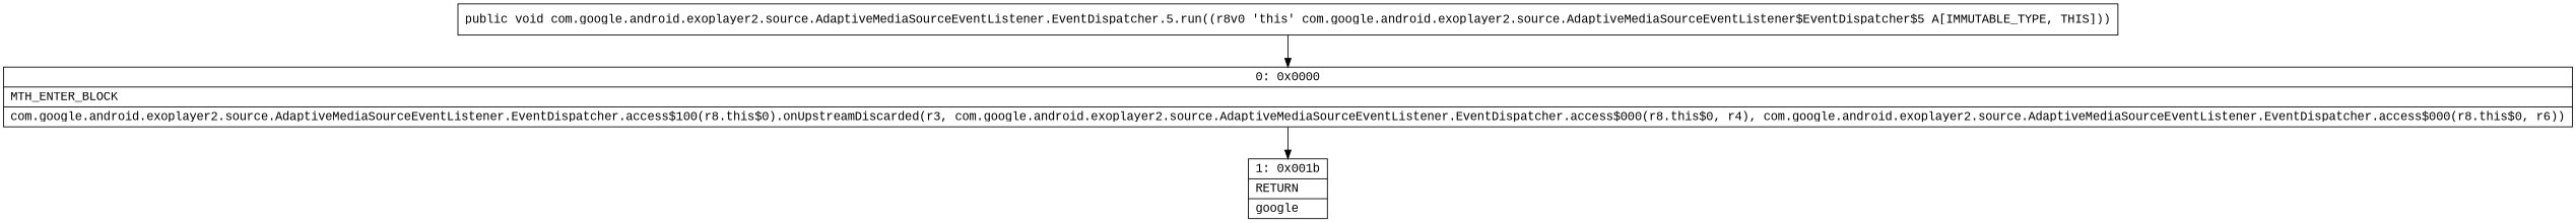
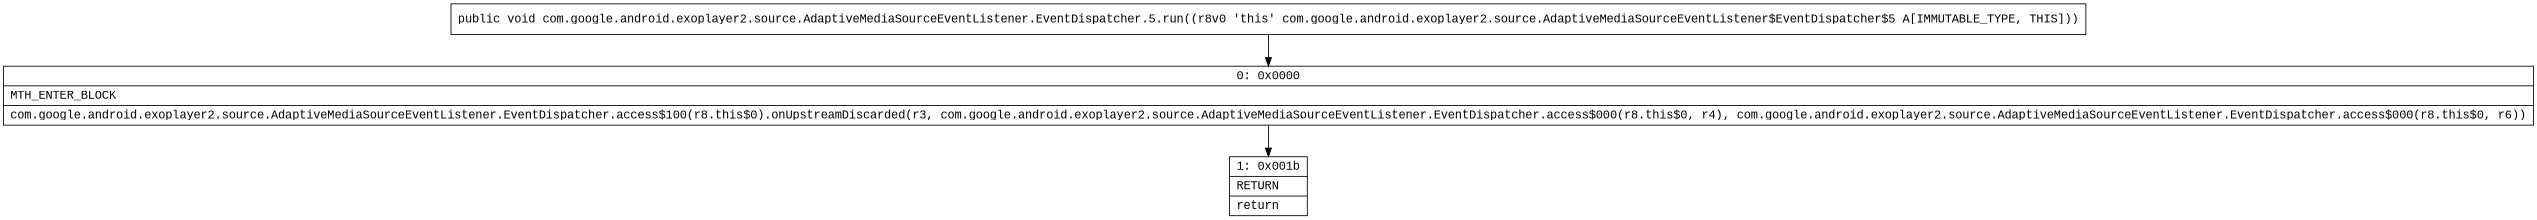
  digraph {
    fontname="Liberation Mono"
    node [shape=record fontname="Liberation Mono"]
    edge [fontname="Liberation Mono"]
    n1 [label="{0\:\ 0x0000|MTH_ENTER_BLOCK\l|com.google.android.exoplayer2.source.AdaptiveMediaSourceEventListener.EventDispatcher.access$100(r8.this$0).onUpstreamDiscarded(r3, com.google.android.exoplayer2.source.AdaptiveMediaSourceEventListener.EventDispatcher.access$000(r8.this$0, r4), com.google.android.exoplayer2.source.AdaptiveMediaSourceEventListener.EventDispatcher.access$000(r8.this$0, r6))\l}"]
-   n2 [label="{1\:\ 0x001b|RETURN\l|google\l}"]
+   n2 [label="{1\:\ 0x001b|RETURN\l|return\l}"]
    n3 [label="{public void com.google.android.exoplayer2.source.AdaptiveMediaSourceEventListener.EventDispatcher.5.run((r8v0 'this' com.google.android.exoplayer2.source.AdaptiveMediaSourceEventListener$EventDispatcher$5 A[IMMUTABLE_TYPE, THIS])) }"]
    n1 -> n2
    n3 -> n1
  }
